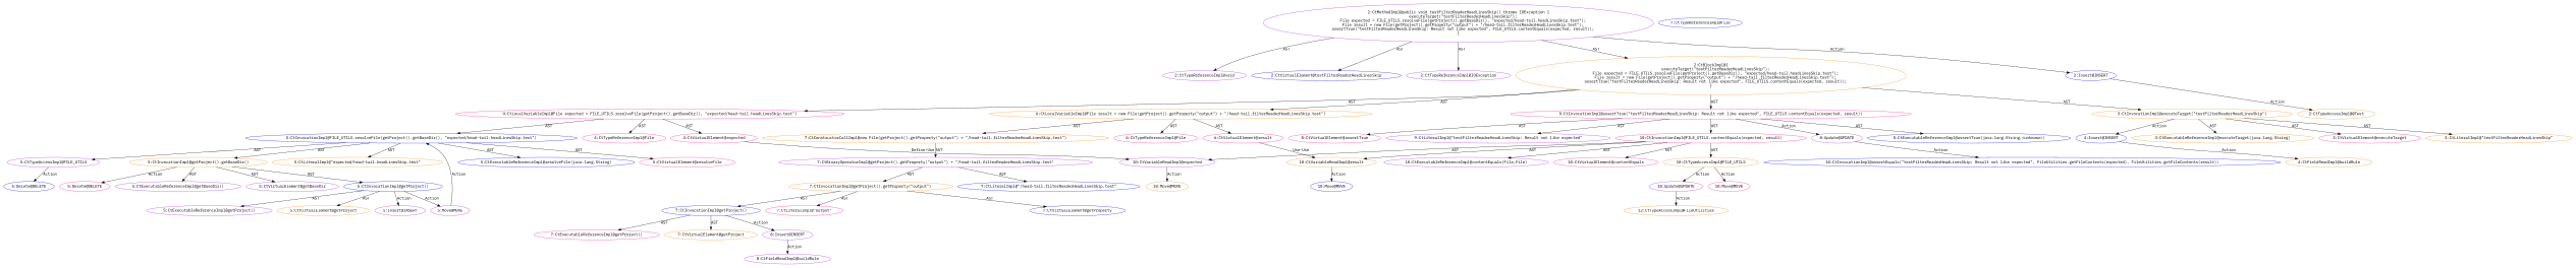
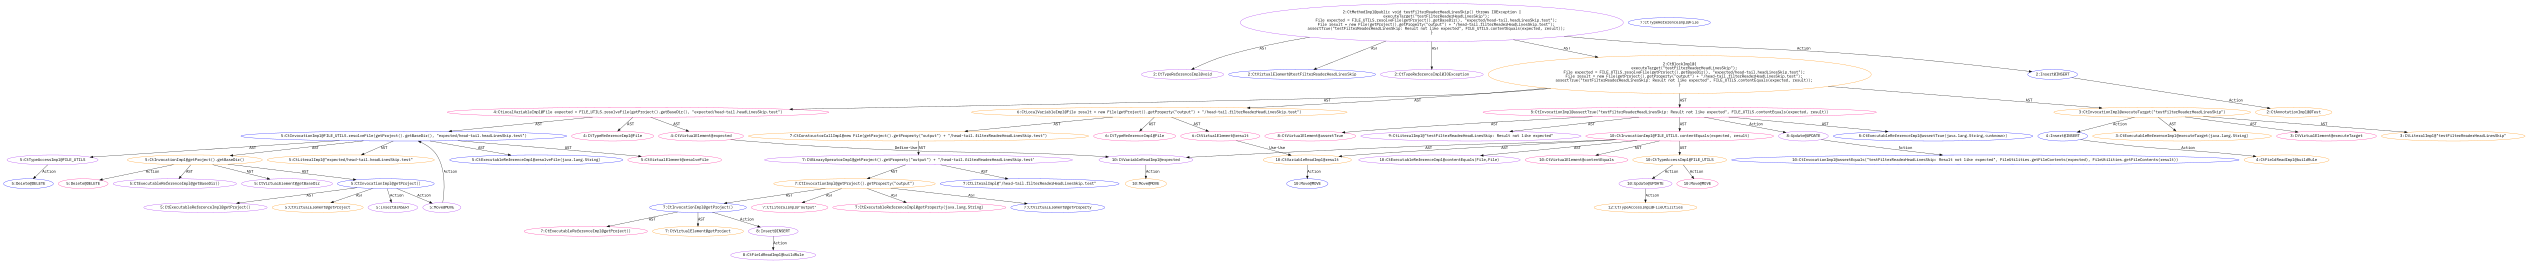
  digraph {
    fontname="IBM Plex Mono"
    node [color=purple fontname="IBM Plex Mono" shape=ellipse]
    edge [fontname="IBM Plex Mono"]
    n1 [label="2:CtTypeReferenceImpl@void"]
    n2 [color=blue label="2:CtVirtualElement@testFilterReaderHeadLinesSkip"]
    n3 [label="2:CtTypeReferenceImpl@IOException"]
    n4 [color=darkorange label="3:CtExecutableReferenceImpl@executeTarget(java.lang.String)"]
    n5 [color=deeppink label="3:CtVirtualElement@executeTarget"]
    n6 [color=darkorange label="3:CtLiteralImpl@\"testFilterReaderHeadLinesSkip\""]
    n7 [color=darkorange label="3:CtInvocationImpl@executeTarget(\"testFilterReaderHeadLinesSkip\")"]
    n8 [color=blue label="4:Insert@INSERT"]
    n9 [color=darkorange label="4:CtFieldReadImpl@buildRule"]
    n10 [color=deeppink label="4:CtTypeReferenceImpl@File"]
    n11 [color=blue label="5:CtExecutableReferenceImpl@resolveFile(java.lang.String)"]
    n12 [color=deeppink label="5:CtVirtualElement@resolveFile"]
    n13 [label="5:CtTypeAccessImpl@FILE_UTILS"]
    n14 [color=blue label="5:Delete@DELETE"]
    n15 [label="5:CtExecutableReferenceImpl@getBaseDir()"]
    n16 [label="5:CtVirtualElement@getBaseDir"]
    n17 [label="5:CtExecutableReferenceImpl@getProject()"]
    n18 [color=darkorange label="5:CtVirtualElement@getProject"]
    n19 [color=blue label="5:CtInvocationImpl@getProject()"]
    n20 [label="5:Insert@INSERT"]
    n21 [label="5:Move@MOVE"]
    n22 [color=blue label="5:CtInvocationImpl@FILE_UTILS.resolveFile(getProject().getBaseDir(), \"expected/head-tail.headLinesSkip.test\")"]
    n23 [color=darkorange label="5:CtInvocationImpl@getProject().getBaseDir()"]
    n24 [color=deeppink label="5:Delete@DELETE"]
    n25 [color=darkorange label="5:CtLiteralImpl@\"expected/head-tail.headLinesSkip.test\""]
    n26 [color=deeppink label="4:CtVirtualElement@expected"]
    n27 [label="10:CtVariableReadImpl@expected"]
    n28 [color=darkorange label="10:Move@MOVE"]
    n29 [color=deeppink label="4:CtLocalVariableImpl@File expected = FILE_UTILS.resolveFile(getProject().getBaseDir(), \"expected/head-tail.headLinesSkip.test\")"]
    n30 [color=deeppink label="6:CtTypeReferenceImpl@File"]
    n31 [color=blue label="7:CtTypeReferenceImpl@File"]
+   n32 [color=deeppink label="7:CtExecutableReferenceImpl@getProperty(java.lang.String)"]
    n33 [color=blue label="7:CtVirtualElement@getProperty"]
    n34 [color=deeppink label="7:CtExecutableReferenceImpl@getProject()"]
    n35 [color=darkorange label="7:CtVirtualElement@getProject"]
    n36 [color=blue label="7:CtInvocationImpl@getProject()"]
    n37 [label="8:Insert@INSERT"]
    n38 [label="8:CtFieldReadImpl@buildRule"]
    n39 [color=deeppink label="7:CtLiteralImpl@\"output\""]
    n40 [color=darkorange label="7:CtInvocationImpl@getProject().getProperty(\"output\")"]
    n41 [color=blue label="7:CtLiteralImpl@\"/head-tail.filterReaderHeadLinesSkip.test\""]
    n42 [label="7:CtBinaryOperatorImpl@getProject().getProperty(\"output\") + \"/head-tail.filterReaderHeadLinesSkip.test\""]
    n43 [color=darkorange label="7:CtConstructorCallImpl@new File(getProject().getProperty(\"output\") + \"/head-tail.filterReaderHeadLinesSkip.test\")"]
    n44 [color=deeppink label="6:CtVirtualElement@result"]
    n45 [color=darkorange label="10:CtVariableReadImpl@result"]
    n46 [color=blue label="10:Move@MOVE"]
    n47 [color=darkorange label="6:CtLocalVariableImpl@File result = new File(getProject().getProperty(\"output\") + \"/head-tail.filterReaderHeadLinesSkip.test\")"]
    n48 [color=blue label="8:CtExecutableReferenceImpl@assertTrue(java.lang.String,<unknown>)"]
    n49 [color=deeppink label="8:CtVirtualElement@assertTrue"]
    n50 [label="9:CtLiteralImpl@\"testFilterReaderHeadLinesSkip: Result not like expected\""]
    n51 [label="10:CtExecutableReferenceImpl@contentEquals(File,File)"]
    n52 [color=deeppink label="10:CtVirtualElement@contentEquals"]
    n53 [color=darkorange label="10:CtTypeAccessImpl@FILE_UTILS"]
    n54 [label="10:Update@UPDATE"]
    n55 [color=deeppink label="10:Move@MOVE"]
    n56 [color=darkorange label="12:CtTypeAccessImpl@FileUtilities"]
    n57 [color=deeppink label="10:CtInvocationImpl@FILE_UTILS.contentEquals(expected, result)"]
    n58 [color=deeppink label="8:CtInvocationImpl@assertTrue(\"testFilterReaderHeadLinesSkip: Result not like expected\", FILE_UTILS.contentEquals(expected, result))"]
    n59 [label="8:Update@UPDATE"]
    n60 [color=blue label="10:CtInvocationImpl@assertEquals(\"testFilterReaderHeadLinesSkip: Result not like expected\", FileUtilities.getFileContents(expected), FileUtilities.getFileContents(result))"]
    n61 [color=darkorange label="2:CtBlockImpl@\{\n    executeTarget(\"testFilterReaderHeadLinesSkip\");\n    File expected = FILE_UTILS.resolveFile(getProject().getBaseDir(), \"expected/head-tail.headLinesSkip.test\");\n    File result = new File(getProject().getProperty(\"output\") + \"/head-tail.filterReaderHeadLinesSkip.test\");\n    assertTrue(\"testFilterReaderHeadLinesSkip: Result not like expected\", FILE_UTILS.contentEquals(expected, result));\n\}"]
    n62 [label="2:CtMethodImpl@public void testFilterReaderHeadLinesSkip() throws IOException \{\n    executeTarget(\"testFilterReaderHeadLinesSkip\");\n    File expected = FILE_UTILS.resolveFile(getProject().getBaseDir(), \"expected/head-tail.headLinesSkip.test\");\n    File result = new File(getProject().getProperty(\"output\") + \"/head-tail.filterReaderHeadLinesSkip.test\");\n    assertTrue(\"testFilterReaderHeadLinesSkip: Result not like expected\", FILE_UTILS.contentEquals(expected, result));\n\}"]
    n63 [color=blue label="2:Insert@INSERT"]
-   n64 [color=darkorange label="2:CtTypeAccessImpl@@Test"]
+   n64 [color=darkorange label="2:CtAnnotationImpl@@Test"]
    n7 -> n4 [label=AST]
    n7 -> n5 [label=AST]
    n7 -> n6 [label=AST]
    n7 -> n8 [label=Action]
    n8 -> n9 [label=Action]
    n13 -> n14 [label=Action]
    n19 -> n17 [label=AST]
    n19 -> n18 [label=AST]
    n19 -> n20 [label=Action]
    n19 -> n21 [label=Action]
    n21 -> n22 [label=Action]
    n22 -> n11 [label=AST]
    n22 -> n12 [label=AST]
    n22 -> n13 [label=AST]
    n22 -> n23 [label=AST]
    n22 -> n25 [label=AST]
    n23 -> n15 [label=AST]
    n23 -> n16 [label=AST]
    n23 -> n19 [label=AST]
    n23 -> n24 [label=Action]
    n26 -> n27 [label="Define-Use"]
    n27 -> n28 [label=Action]
    n29 -> n10 [label=AST]
    n29 -> n22 [label=AST]
    n29 -> n26 [label=AST]
    n36 -> n34 [label=AST]
    n36 -> n35 [label=AST]
    n36 -> n37 [label=Action]
    n37 -> n38 [label=Action]
+   n40 -> n32 [label=AST]
    n40 -> n33 [label=AST]
    n40 -> n36 [label=AST]
    n40 -> n39 [label=AST]
    n42 -> n40 [label=AST]
    n42 -> n41 [label=AST]
    n43 -> n42 [label=AST]
    n44 -> n45 [label="Use-Use"]
    n45 -> n46 [label=Action]
    n47 -> n30 [label=AST]
    n47 -> n43 [label=AST]
    n47 -> n44 [label=AST]
    n53 -> n54 [label=Action]
    n53 -> n55 [label=Action]
    n54 -> n56 [label=Action]
    n57 -> n27 [label=AST]
    n57 -> n45 [label=AST]
    n57 -> n51 [label=AST]
    n57 -> n52 [label=AST]
    n57 -> n53 [label=AST]
    n58 -> n48 [label=AST]
    n58 -> n49 [label=AST]
    n58 -> n50 [label=AST]
    n58 -> n57 [label=AST]
    n58 -> n59 [label=Action]
    n59 -> n60 [label=Action]
    n61 -> n7 [label=AST]
    n61 -> n29 [label=AST]
    n61 -> n47 [label=AST]
    n61 -> n58 [label=AST]
    n62 -> n1 [label=AST]
    n62 -> n2 [label=AST]
    n62 -> n3 [label=AST]
    n62 -> n61 [label=AST]
    n62 -> n63 [label=Action]
    n63 -> n64 [label=Action]
  }
